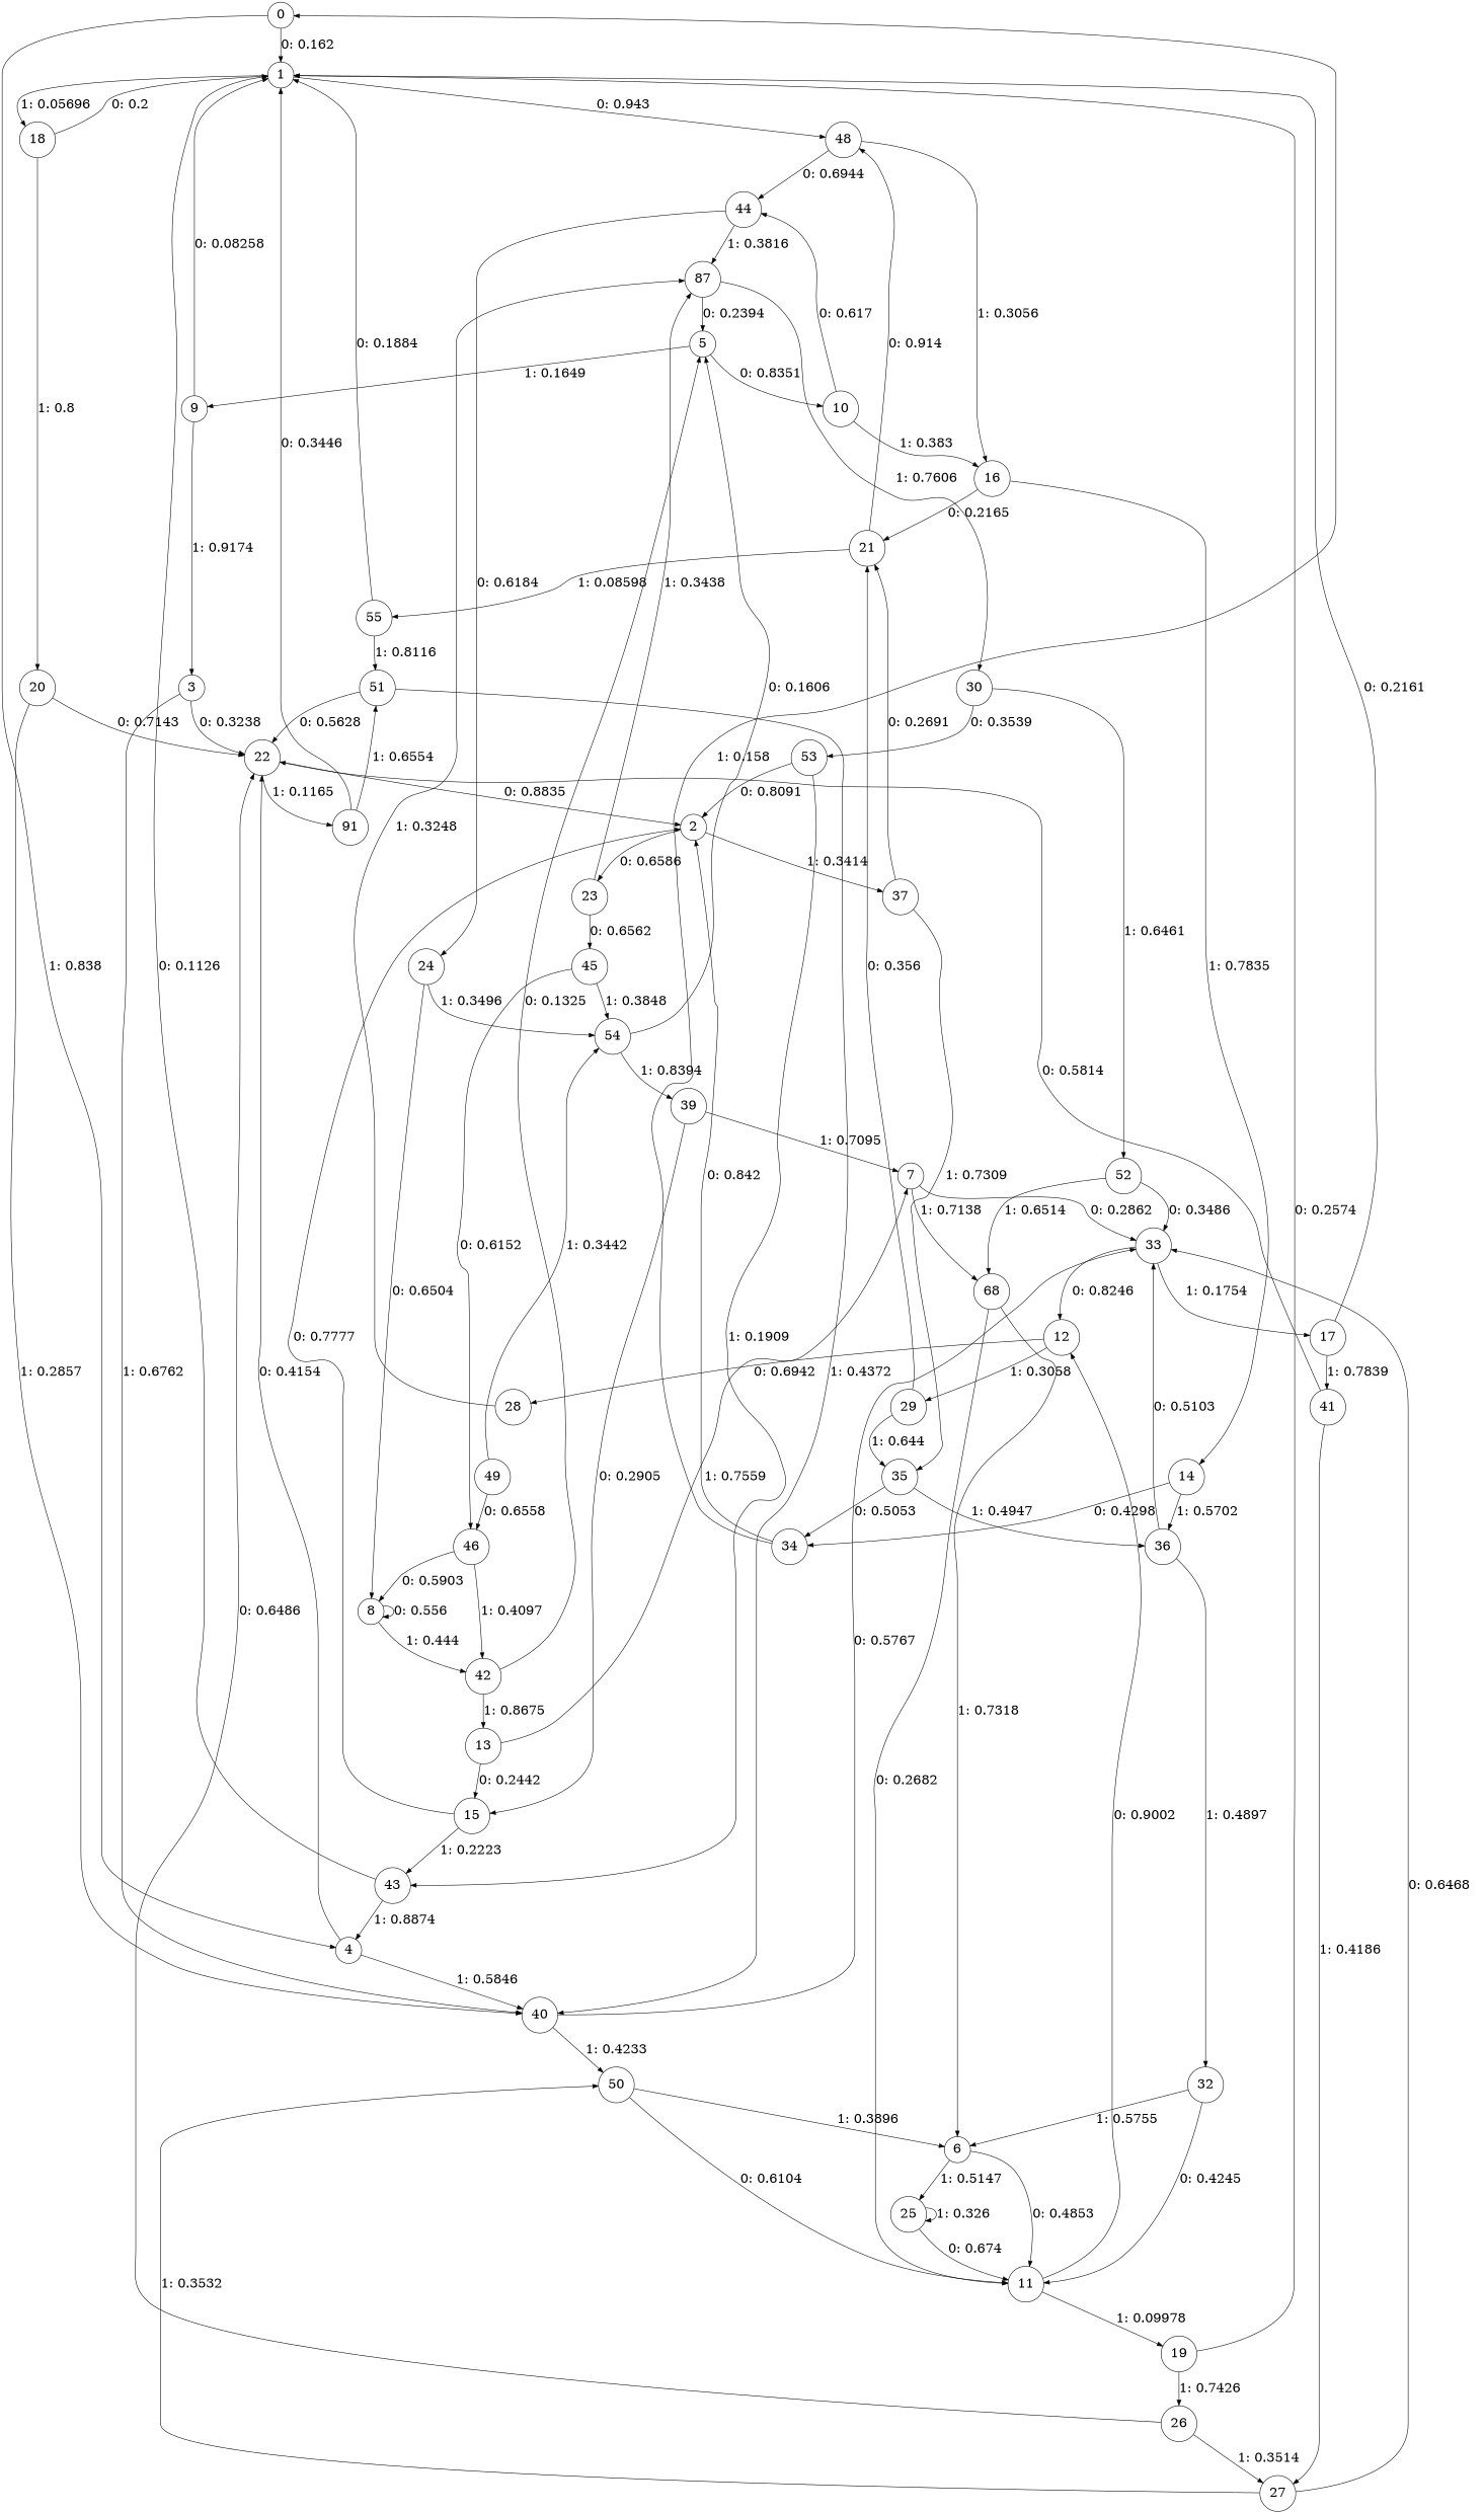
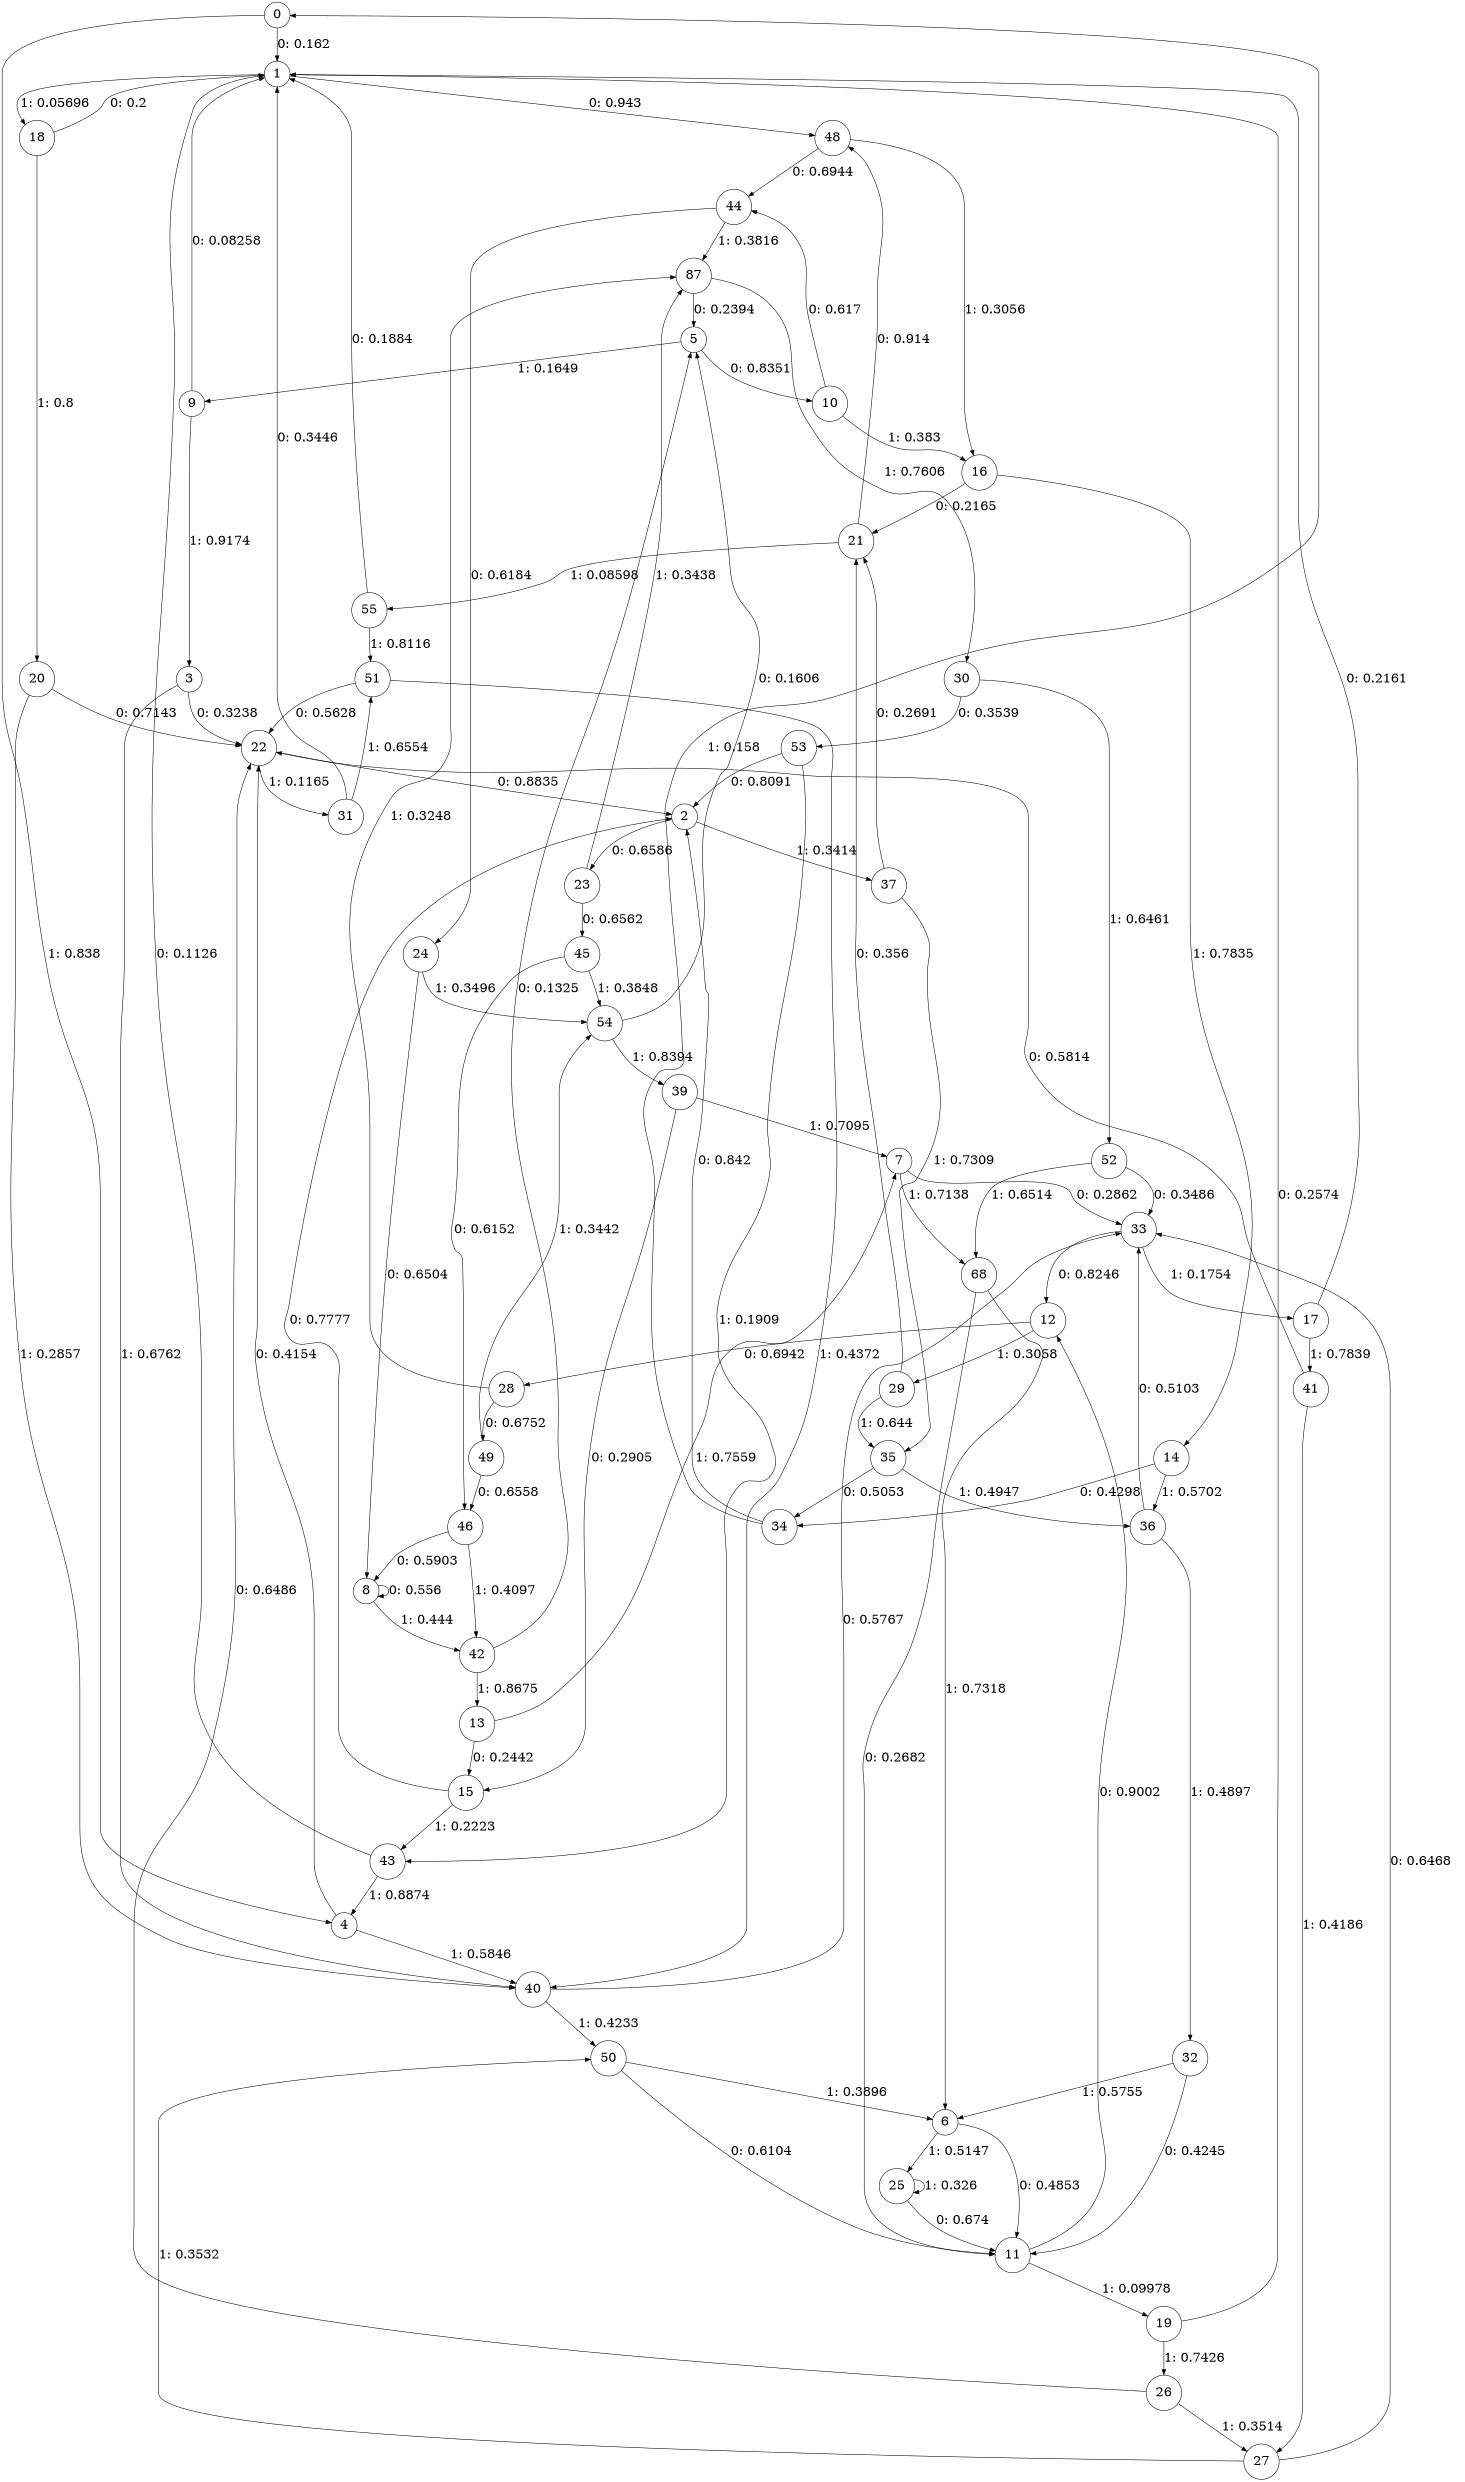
  digraph {
    node [fontsize=24 shape=circle]
    edge [fontsize=24]
    0
    1
    4
    48
    18
    22
    40
    44
    16
    20
    2
-   31 [label=91]
+   31
    33
    50
    n15 [label=87]
    24
    21
    14
    23
    37
    45
    35
    54
    46
    5
    30
    55
    34
    36
    3
    51
    12
    17
    6
    11
    10
    9
    25
    19
    28
    29
    26
    7
    n44 [label=68]
    41
    8
    42
    13
    15
    49
    27
    43
    32
    39
    53
    52
    0 -> 1 [label="0: 0.162    "]
    0 -> 4 [label="1: 0.838    "]
    1 -> 48 [label="0: 0.943    "]
    1 -> 18 [label="1: 0.05696  "]
    4 -> 22 [label="0: 0.4154   "]
    4 -> 40 [label="1: 0.5846   "]
    48 -> 44 [label="0: 0.6944   "]
    48 -> 16 [label="1: 0.3056   "]
    18 -> 1 [label="0: 0.2      "]
    18 -> 20 [label="1: 0.8      "]
    22 -> 2 [label="0: 0.8835   "]
    22 -> 31 [label="1: 0.1165   "]
    40 -> 33 [label="0: 0.5767   "]
    40 -> 50 [label="1: 0.4233   "]
    44 -> n15 [label="1: 0.3816   "]
    44 -> 24 [label="0: 0.6184   "]
    16 -> 21 [label="0: 0.2165   "]
    16 -> 14 [label="1: 0.7835   "]
    20 -> 22 [label="0: 0.7143   "]
    20 -> 40 [label="1: 0.2857   "]
    2 -> 23 [label="0: 0.6586   "]
    2 -> 37 [label="1: 0.3414   "]
    31 -> 1 [label="0: 0.3446   "]
    31 -> 51 [label="1: 0.6554   "]
    33 -> 12 [label="0: 0.8246   "]
    33 -> 17 [label="1: 0.1754   "]
    50 -> 6 [label="1: 0.3896   "]
    50 -> 11 [label="0: 0.6104   "]
    n15 -> 5 [label="0: 0.2394   "]
    n15 -> 30 [label="1: 0.7606   "]
    24 -> 54 [label="1: 0.3496   "]
    24 -> 8 [label="0: 0.6504   "]
    21 -> 48 [label="0: 0.914    "]
    21 -> 55 [label="1: 0.08598  "]
    14 -> 34 [label="0: 0.4298   "]
    14 -> 36 [label="1: 0.5702   "]
    23 -> n15 [label="1: 0.3438   "]
    23 -> 45 [label="0: 0.6562   "]
    37 -> 21 [label="0: 0.2691   "]
    37 -> 35 [label="1: 0.7309   "]
    45 -> 54 [label="1: 0.3848   "]
    45 -> 46 [label="0: 0.6152   "]
    35 -> 34 [label="0: 0.5053   "]
    35 -> 36 [label="1: 0.4947   "]
    54 -> 5 [label="0: 0.1606   "]
    54 -> 39 [label="1: 0.8394   "]
    46 -> 8 [label="0: 0.5903   "]
    46 -> 42 [label="1: 0.4097   "]
    5 -> 10 [label="0: 0.8351   "]
    5 -> 9 [label="1: 0.1649   "]
    30 -> 53 [label="0: 0.3539   "]
    30 -> 52 [label="1: 0.6461   "]
    55 -> 1 [label="0: 0.1884   "]
    55 -> 51 [label="1: 0.8116   "]
    34 -> 0 [label="1: 0.158    "]
    34 -> 2 [label="0: 0.842    "]
    36 -> 33 [label="0: 0.5103   "]
    36 -> 32 [label="1: 0.4897   "]
    3 -> 22 [label="0: 0.3238   "]
    3 -> 40 [label="1: 0.6762   "]
    51 -> 22 [label="0: 0.5628   "]
    51 -> 40 [label="1: 0.4372   "]
    12 -> 28 [label="0: 0.6942   "]
    12 -> 29 [label="1: 0.3058   "]
    17 -> 1 [label="0: 0.2161   "]
    17 -> 41 [label="1: 0.7839   "]
    6 -> 11 [label="0: 0.4853   "]
    6 -> 25 [label="1: 0.5147   "]
    11 -> 12 [label="0: 0.9002   "]
    11 -> 19 [label="1: 0.09978  "]
    10 -> 44 [label="0: 0.617    "]
    10 -> 16 [label="1: 0.383    "]
    9 -> 1 [label="0: 0.08258  "]
    9 -> 3 [label="1: 0.9174   "]
    25 -> 11 [label="0: 0.674    "]
    25 -> 25 [label="1: 0.326    "]
    19 -> 1 [label="0: 0.2574   "]
    19 -> 26 [label="1: 0.7426   "]
    28 -> n15 [label="1: 0.3248   "]
+   28 -> 49 [label="0: 0.6752   "]
    29 -> 21 [label="0: 0.356    "]
    29 -> 35 [label="1: 0.644    "]
    26 -> 22 [label="0: 0.6486   "]
    26 -> 27 [label="1: 0.3514   "]
    7 -> 33 [label="0: 0.2862   "]
    7 -> n44 [label="1: 0.7138   "]
    n44 -> 6 [label="1: 0.7318   "]
    n44 -> 11 [label="0: 0.2682   "]
    41 -> 22 [label="0: 0.5814   "]
    41 -> 27 [label="1: 0.4186   "]
    8 -> 8 [label="0: 0.556    "]
    8 -> 42 [label="1: 0.444    "]
    42 -> 5 [label="0: 0.1325   "]
    42 -> 13 [label="1: 0.8675   "]
    13 -> 7 [label="1: 0.7559   "]
    13 -> 15 [label="0: 0.2442   "]
    15 -> 2 [label="0: 0.7777   "]
    15 -> 43 [label="1: 0.2223   "]
    49 -> 54 [label="1: 0.3442   "]
    49 -> 46 [label="0: 0.6558   "]
    27 -> 33 [label="0: 0.6468   "]
    27 -> 50 [label="1: 0.3532   "]
    43 -> 1 [label="0: 0.1126   "]
    43 -> 4 [label="1: 0.8874   "]
    32 -> 6 [label="1: 0.5755   "]
    32 -> 11 [label="0: 0.4245   "]
    39 -> 7 [label="1: 0.7095   "]
    39 -> 15 [label="0: 0.2905   "]
    53 -> 2 [label="0: 0.8091   "]
    53 -> 43 [label="1: 0.1909   "]
    52 -> 33 [label="0: 0.3486   "]
    52 -> n44 [label="1: 0.6514   "]
  }
